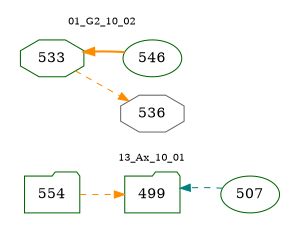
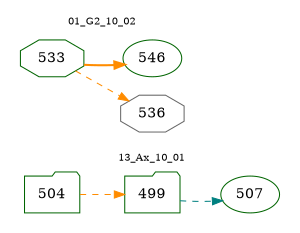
  digraph {
    rankdir=LR
    node [color=darkgreen shape=folder]
    edge [color=darkorange style=dashed]
    n1 [label=499]
-   n2 [label=554]
+   n2 [label=504]
    n3 [label=507 shape=ellipse]
    n4 [label=533 shape=octagon]
    n5 [color=gray40 label=536 shape=octagon]
    n6 [label=546 shape=ellipse]
    subgraph cluster_1 {
      color=white
      fontsize=10
      label="13_Ax_10_01"
      n1
      n2
      n3
    }
    subgraph cluster_2 {
      color=white
      fontsize=10
      label="01_G2_10_02"
      n4
      n5
      n6
    }
-   n3 -> n1 [color=teal]
+   n1 -> n3 [color=teal]
    n2 -> n1
    n4 -> n5
-   n6 -> n4 [style=bold]
+   n4 -> n6 [style=bold]
  }
